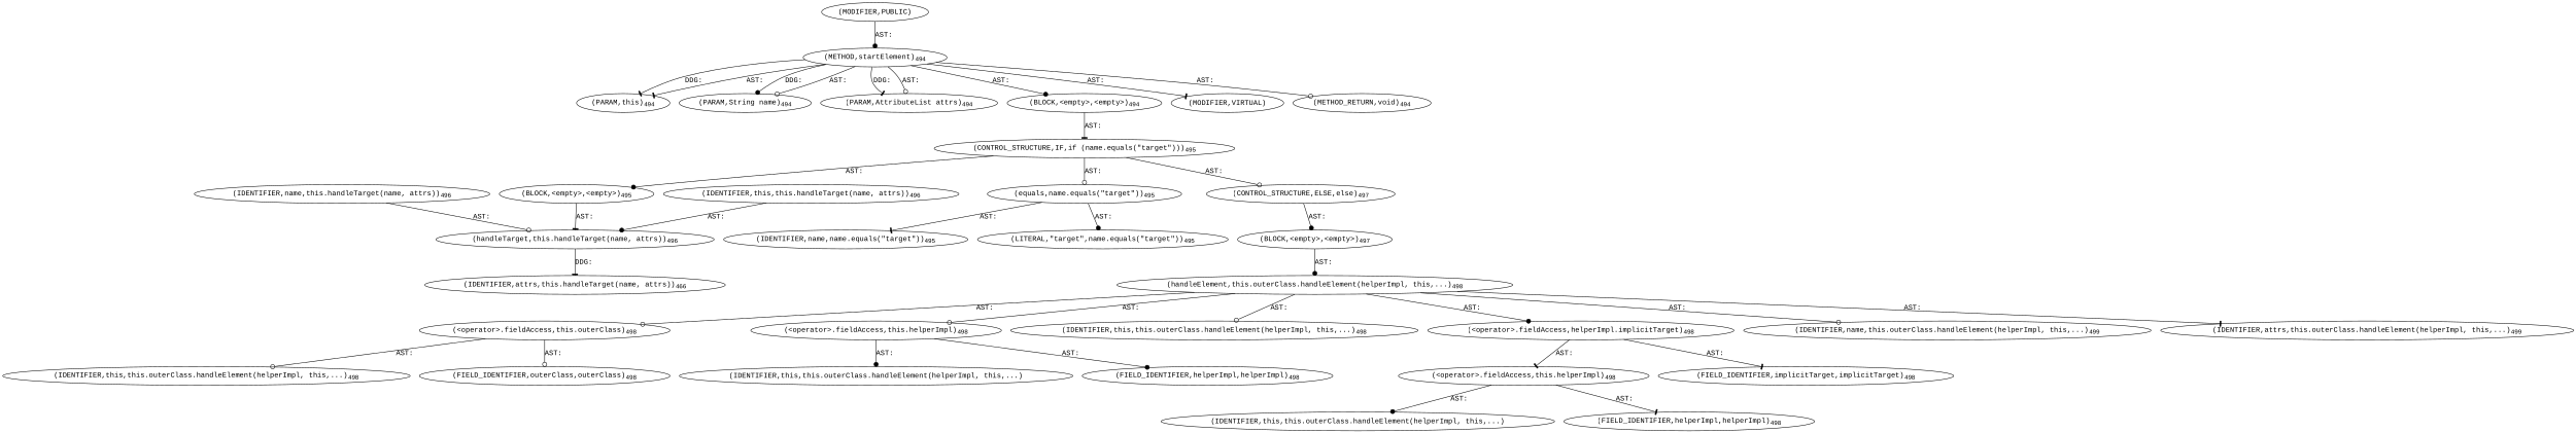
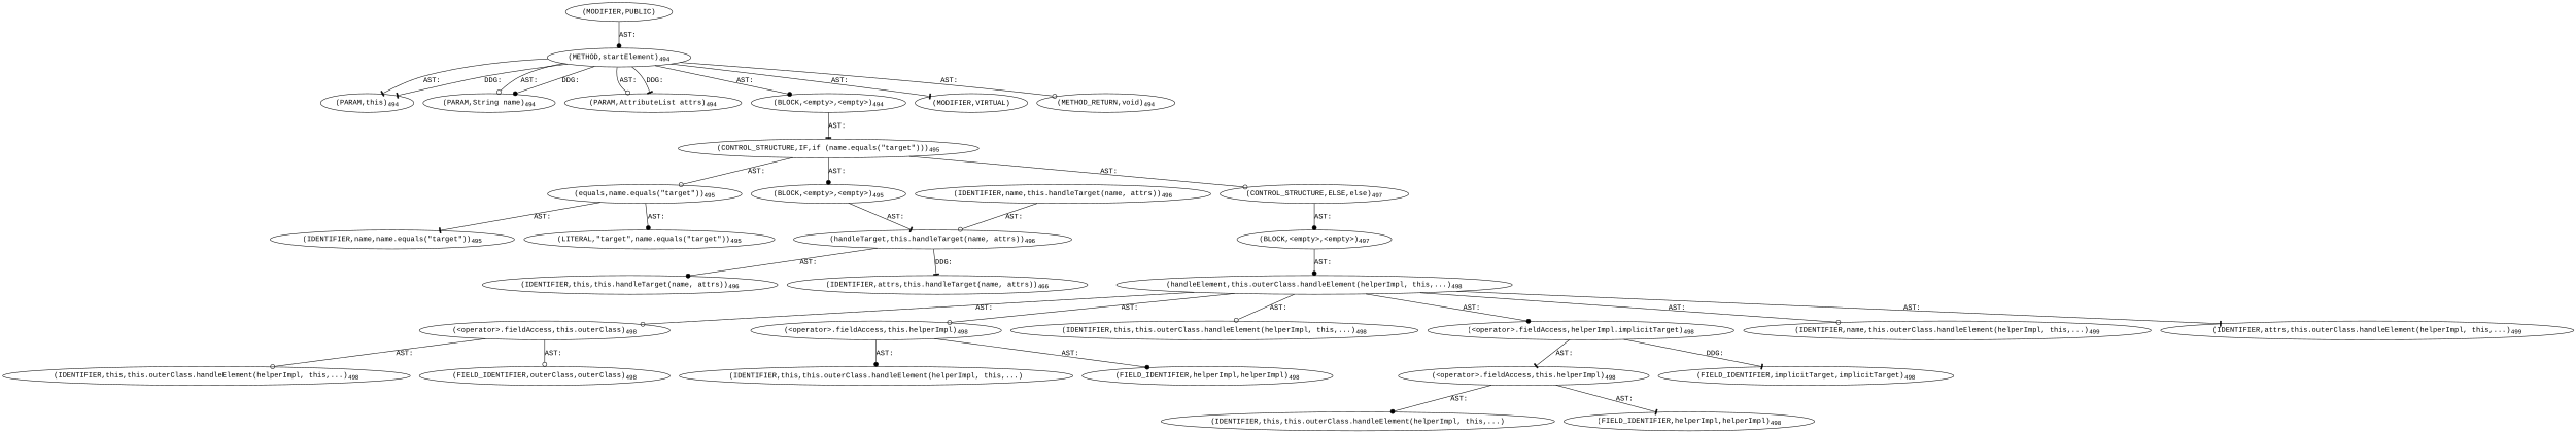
  digraph {
    fontname="Liberation Mono"
    node [fontname="Liberation Mono"]
    edge [arrowhead=tee fontname="Liberation Mono"]
    n1 [label=<(METHOD,startElement)<SUB>494</SUB>>]
    n2 [label=<(PARAM,this)<SUB>494</SUB>>]
    n3 [label=<(PARAM,String name)<SUB>494</SUB>>]
    n4 [label=<(PARAM,AttributeList attrs)<SUB>494</SUB>>]
    n5 [label=<(BLOCK,&lt;empty&gt;,&lt;empty&gt;)<SUB>494</SUB>>]
    n6 [label=<(MODIFIER,VIRTUAL)>]
    n7 [label=<(METHOD_RETURN,void)<SUB>494</SUB>>]
    n8 [label=<(CONTROL_STRUCTURE,IF,if (name.equals(&quot;target&quot;)))<SUB>495</SUB>>]
    n9 [label=<(MODIFIER,PUBLIC)>]
    n10 [label=<(equals,name.equals(&quot;target&quot;))<SUB>495</SUB>>]
    n11 [label=<(BLOCK,&lt;empty&gt;,&lt;empty&gt;)<SUB>495</SUB>>]
    n12 [label=<(CONTROL_STRUCTURE,ELSE,else)<SUB>497</SUB>>]
    n13 [label=<(IDENTIFIER,name,name.equals(&quot;target&quot;))<SUB>495</SUB>>]
    n14 [label=<(LITERAL,&quot;target&quot;,name.equals(&quot;target&quot;))<SUB>495</SUB>>]
    n15 [label=<(handleTarget,this.handleTarget(name, attrs))<SUB>496</SUB>>]
    n16 [label=<(BLOCK,&lt;empty&gt;,&lt;empty&gt;)<SUB>497</SUB>>]
    n17 [label=<(IDENTIFIER,this,this.handleTarget(name, attrs))<SUB>496</SUB>>]
    n18 [label=<(IDENTIFIER,attrs,this.handleTarget(name, attrs))<SUB>466</SUB>>]
    n19 [label=<(IDENTIFIER,name,this.handleTarget(name, attrs))<SUB>496</SUB>>]
    n20 [label=<(handleElement,this.outerClass.handleElement(helperImpl, this,...)<SUB>498</SUB>>]
    n21 [label=<(&lt;operator&gt;.fieldAccess,this.outerClass)<SUB>498</SUB>>]
    n22 [label=<(&lt;operator&gt;.fieldAccess,this.helperImpl)<SUB>498</SUB>>]
    n23 [label=<(IDENTIFIER,this,this.outerClass.handleElement(helperImpl, this,...)<SUB>498</SUB>>]
    n24 [label=<(&lt;operator&gt;.fieldAccess,helperImpl.implicitTarget)<SUB>498</SUB>>]
    n25 [label=<(IDENTIFIER,name,this.outerClass.handleElement(helperImpl, this,...)<SUB>499</SUB>>]
    n26 [label=<(IDENTIFIER,attrs,this.outerClass.handleElement(helperImpl, this,...)<SUB>499</SUB>>]
    n27 [label=<(IDENTIFIER,this,this.outerClass.handleElement(helperImpl, this,...)<SUB>498</SUB>>]
    n28 [label=<(FIELD_IDENTIFIER,outerClass,outerClass)<SUB>498</SUB>>]
    n29 [label=<(IDENTIFIER,this,this.outerClass.handleElement(helperImpl, this,...)>]
    n30 [label=<(FIELD_IDENTIFIER,helperImpl,helperImpl)<SUB>498</SUB>>]
    n31 [label=<(&lt;operator&gt;.fieldAccess,this.helperImpl)<SUB>498</SUB>>]
    n32 [label=<(FIELD_IDENTIFIER,implicitTarget,implicitTarget)<SUB>498</SUB>>]
    n33 [label=<(IDENTIFIER,this,this.outerClass.handleElement(helperImpl, this,...)>]
    n34 [label=<(FIELD_IDENTIFIER,helperImpl,helperImpl)<SUB>498</SUB>>]
    n1 -> n2 [label="AST: "]
    n1 -> n2 [label="DDG: "]
    n1 -> n3 [arrowhead=odot label="AST: "]
    n1 -> n3 [arrowhead=dot label="DDG: "]
    n1 -> n4 [arrowhead=odot label="AST: "]
    n1 -> n4 [label="DDG: "]
    n1 -> n5 [arrowhead=dot label="AST: "]
    n1 -> n6 [label="AST: "]
    n1 -> n7 [arrowhead=odot label="AST: "]
    n5 -> n8 [label="AST: "]
    n8 -> n10 [arrowhead=odot label="AST: "]
    n8 -> n11 [arrowhead=dot label="AST: "]
    n8 -> n12 [arrowhead=odot label="AST: "]
    n9 -> n1 [arrowhead=dot label="AST: "]
    n10 -> n13 [label="AST: "]
    n10 -> n14 [arrowhead=dot label="AST: "]
    n11 -> n15 [label="AST: "]
    n12 -> n16 [arrowhead=dot label="AST: "]
-   n17 -> n15 [arrowhead=dot label="AST: "]
+   n15 -> n17 [arrowhead=dot label="AST: "]
    n15 -> n18 [label="DDG: "]
    n16 -> n20 [arrowhead=dot label="AST: "]
    n19 -> n15 [arrowhead=odot label="AST: "]
    n20 -> n21 [arrowhead=odot label="AST: "]
    n20 -> n22 [arrowhead=odot label="AST: "]
    n20 -> n23 [arrowhead=odot label="AST: "]
    n20 -> n24 [arrowhead=dot label="AST: "]
    n20 -> n25 [arrowhead=odot label="AST: "]
    n20 -> n26 [label="AST: "]
    n21 -> n27 [arrowhead=odot label="AST: "]
    n21 -> n28 [arrowhead=odot label="AST: "]
    n22 -> n29 [arrowhead=dot label="AST: "]
    n22 -> n30 [arrowhead=dot label="AST: "]
    n24 -> n31 [label="AST: "]
-   n24 -> n32 [label="AST: "]
+   n24 -> n32 [label="DDG: "]
    n31 -> n33 [arrowhead=dot label="AST: "]
    n31 -> n34 [label="AST: "]
  }
